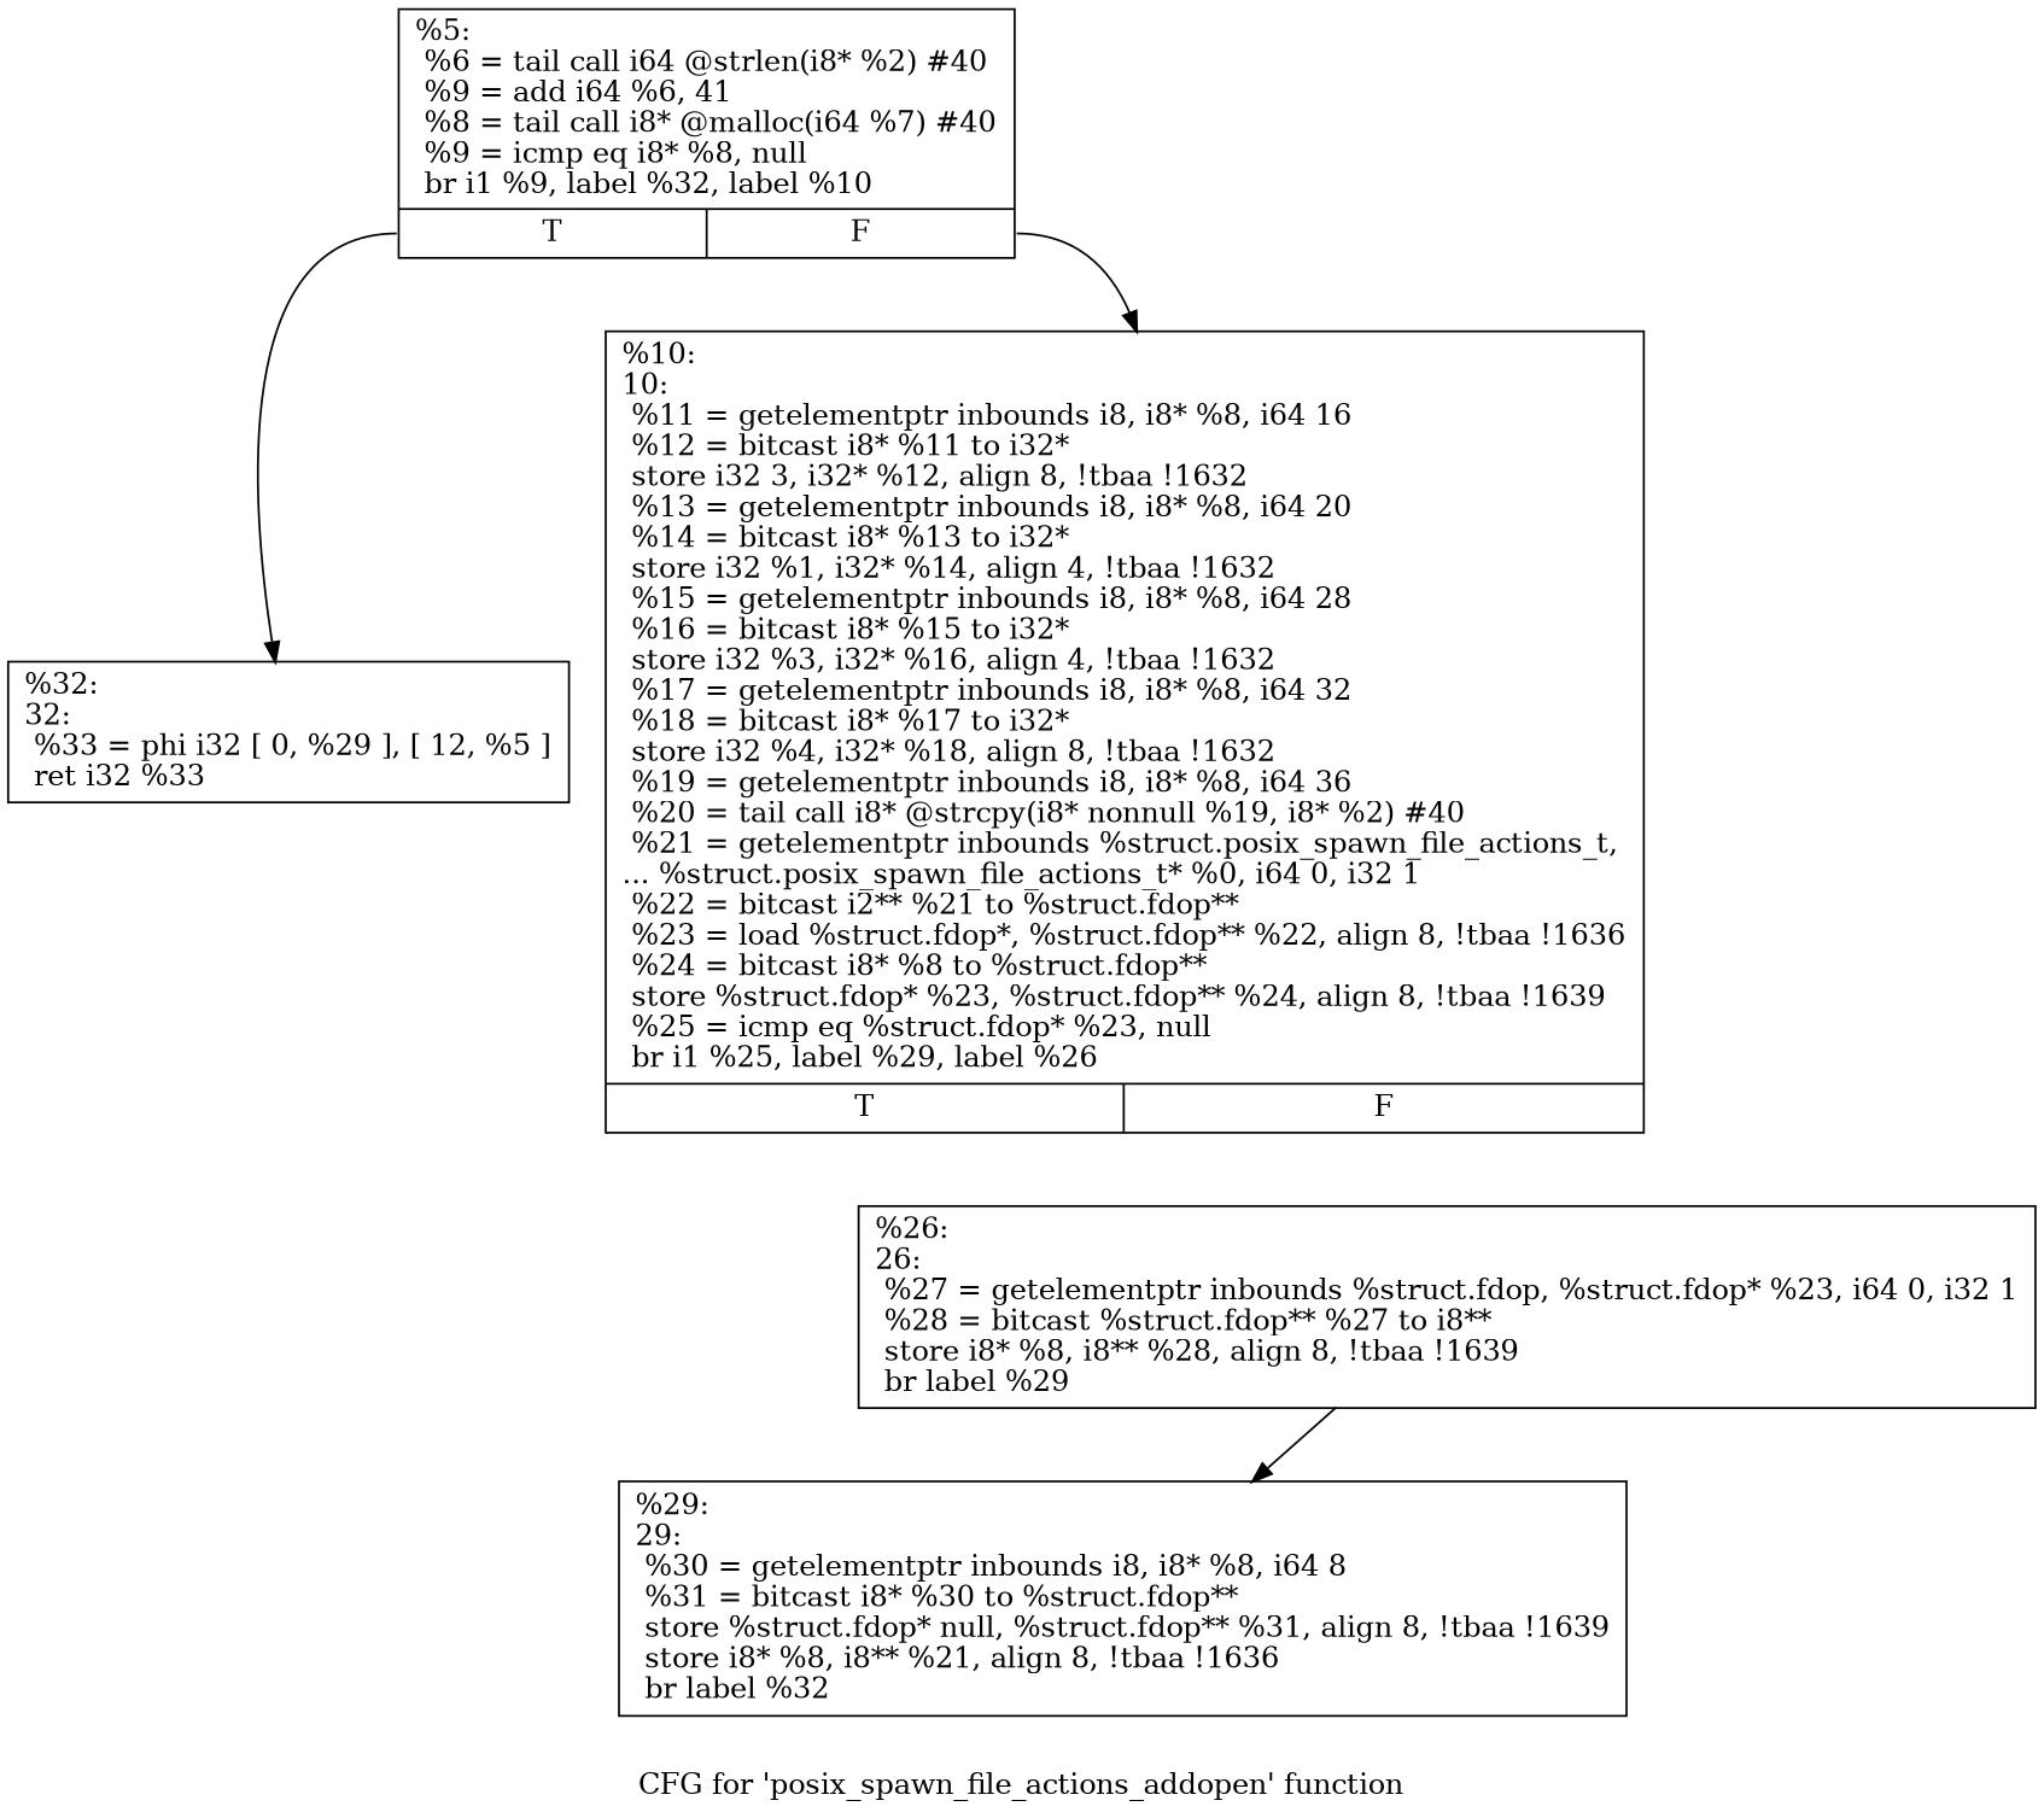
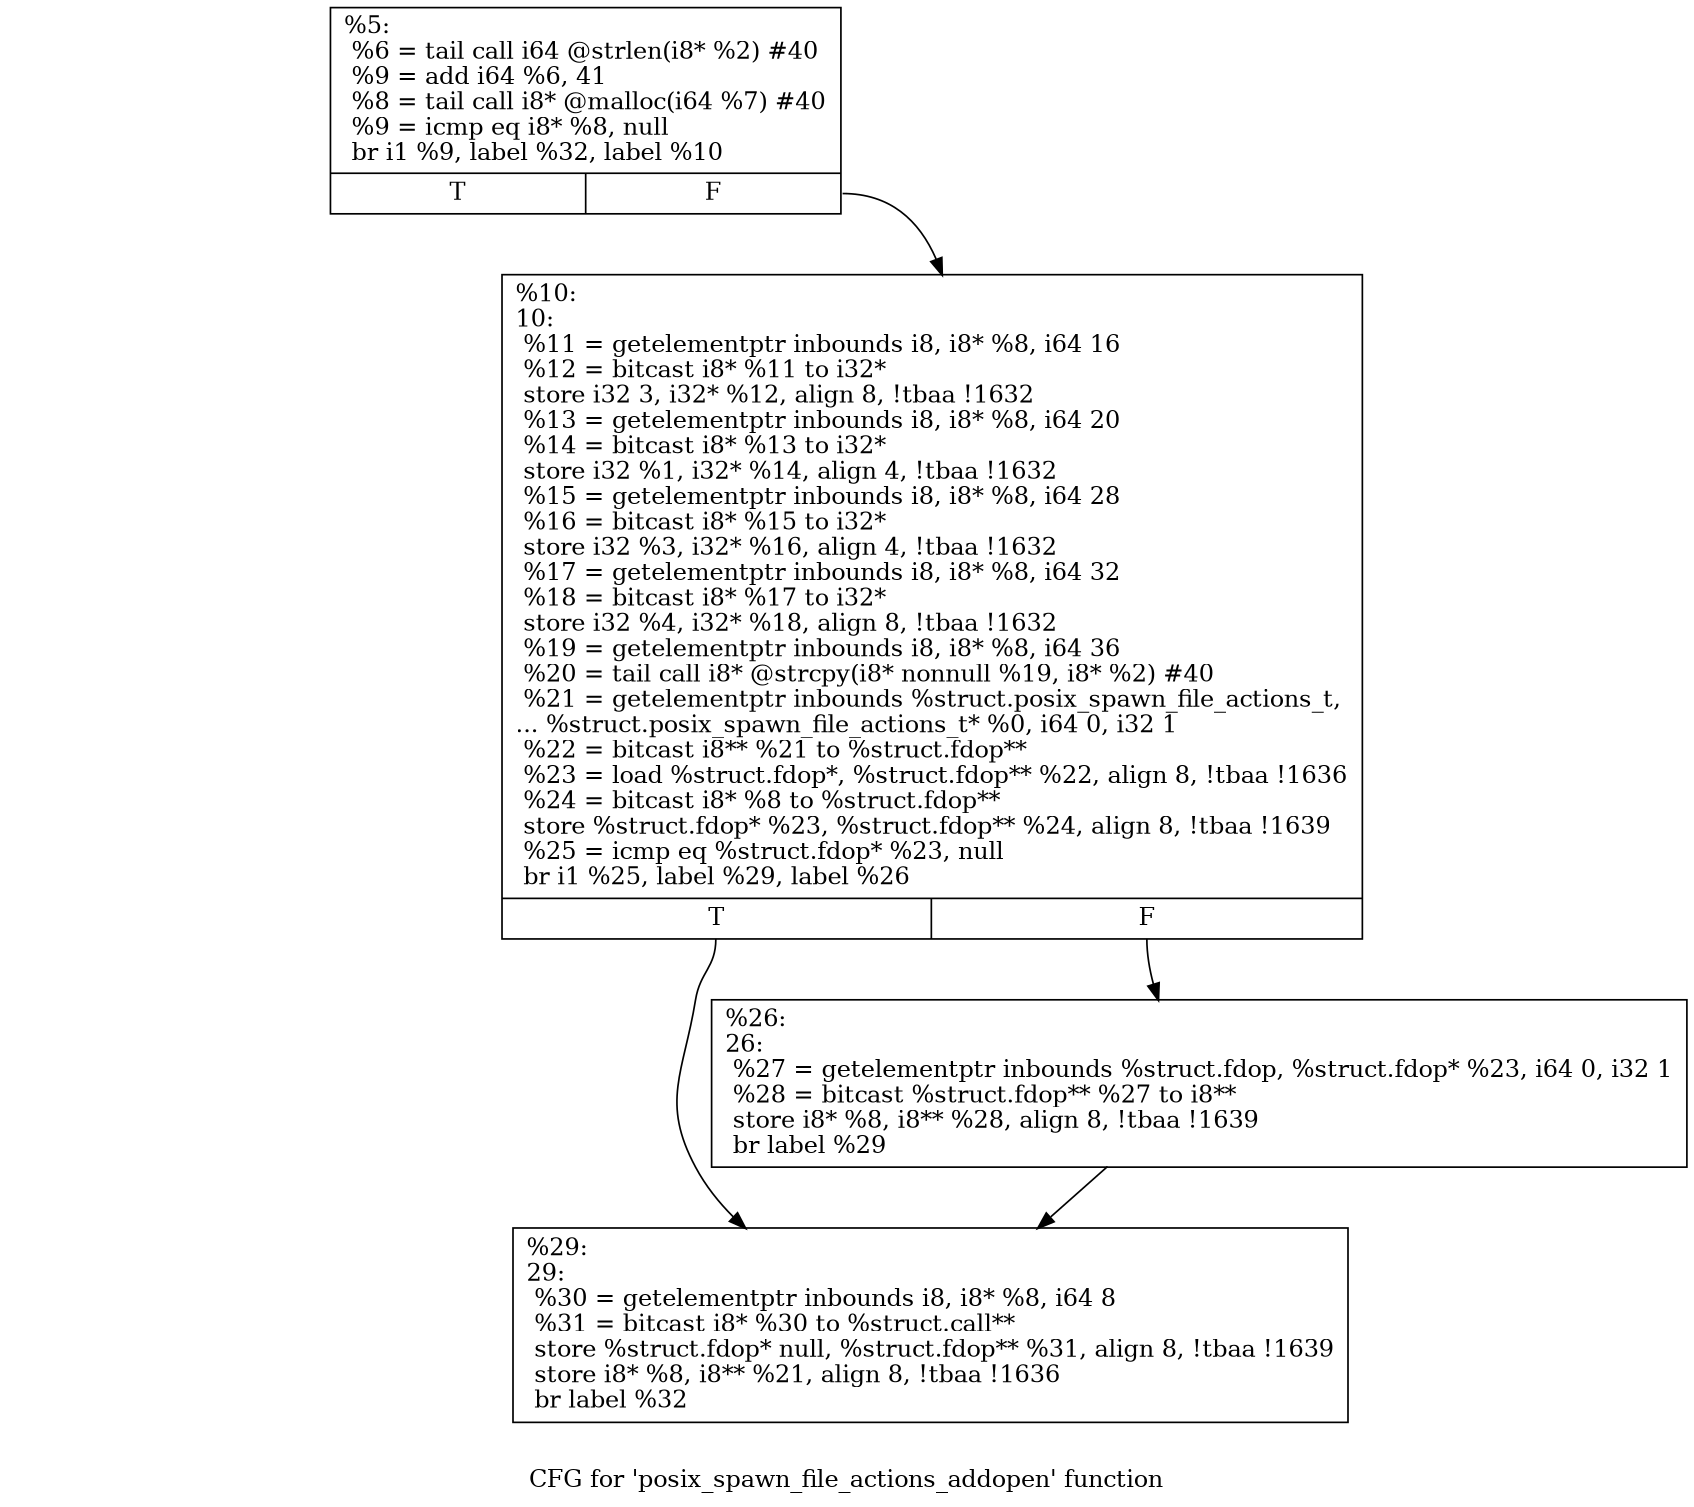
  digraph {
    label="CFG for 'posix_spawn_file_actions_addopen' function"
    node [shape=record]
    edge [tailport=s0]
    n1 [label="{%5:\l  %6 = tail call i64 @strlen(i8* %2) #40\l  %9 = add i64 %6, 41\l  %8 = tail call i8* @malloc(i64 %7) #40\l  %9 = icmp eq i8* %8, null\l  br i1 %9, label %32, label %10\l|{<s0>T|<s1>F}}"]
-   n2 [label="{%32:\l32:                                               \l  %33 = phi i32 [ 0, %29 ], [ 12, %5 ]\l  ret i32 %33\l}"]
-   n3 [label="{%10:\l10:                                               \l  %11 = getelementptr inbounds i8, i8* %8, i64 16\l  %12 = bitcast i8* %11 to i32*\l  store i32 3, i32* %12, align 8, !tbaa !1632\l  %13 = getelementptr inbounds i8, i8* %8, i64 20\l  %14 = bitcast i8* %13 to i32*\l  store i32 %1, i32* %14, align 4, !tbaa !1632\l  %15 = getelementptr inbounds i8, i8* %8, i64 28\l  %16 = bitcast i8* %15 to i32*\l  store i32 %3, i32* %16, align 4, !tbaa !1632\l  %17 = getelementptr inbounds i8, i8* %8, i64 32\l  %18 = bitcast i8* %17 to i32*\l  store i32 %4, i32* %18, align 8, !tbaa !1632\l  %19 = getelementptr inbounds i8, i8* %8, i64 36\l  %20 = tail call i8* @strcpy(i8* nonnull %19, i8* %2) #40\l  %21 = getelementptr inbounds %struct.posix_spawn_file_actions_t,\l... %struct.posix_spawn_file_actions_t* %0, i64 0, i32 1\l  %22 = bitcast i2** %21 to %struct.fdop**\l  %23 = load %struct.fdop*, %struct.fdop** %22, align 8, !tbaa !1636\l  %24 = bitcast i8* %8 to %struct.fdop**\l  store %struct.fdop* %23, %struct.fdop** %24, align 8, !tbaa !1639\l  %25 = icmp eq %struct.fdop* %23, null\l  br i1 %25, label %29, label %26\l|{<s0>T|<s1>F}}"]
-   n4 [label="{%29:\l29:                                               \l  %30 = getelementptr inbounds i8, i8* %8, i64 8\l  %31 = bitcast i8* %30 to %struct.fdop**\l  store %struct.fdop* null, %struct.fdop** %31, align 8, !tbaa !1639\l  store i8* %8, i8** %21, align 8, !tbaa !1636\l  br label %32\l}"]
+   n3 [label="{%10:\l10:                                               \l  %11 = getelementptr inbounds i8, i8* %8, i64 16\l  %12 = bitcast i8* %11 to i32*\l  store i32 3, i32* %12, align 8, !tbaa !1632\l  %13 = getelementptr inbounds i8, i8* %8, i64 20\l  %14 = bitcast i8* %13 to i32*\l  store i32 %1, i32* %14, align 4, !tbaa !1632\l  %15 = getelementptr inbounds i8, i8* %8, i64 28\l  %16 = bitcast i8* %15 to i32*\l  store i32 %3, i32* %16, align 4, !tbaa !1632\l  %17 = getelementptr inbounds i8, i8* %8, i64 32\l  %18 = bitcast i8* %17 to i32*\l  store i32 %4, i32* %18, align 8, !tbaa !1632\l  %19 = getelementptr inbounds i8, i8* %8, i64 36\l  %20 = tail call i8* @strcpy(i8* nonnull %19, i8* %2) #40\l  %21 = getelementptr inbounds %struct.posix_spawn_file_actions_t,\l... %struct.posix_spawn_file_actions_t* %0, i64 0, i32 1\l  %22 = bitcast i8** %21 to %struct.fdop**\l  %23 = load %struct.fdop*, %struct.fdop** %22, align 8, !tbaa !1636\l  %24 = bitcast i8* %8 to %struct.fdop**\l  store %struct.fdop* %23, %struct.fdop** %24, align 8, !tbaa !1639\l  %25 = icmp eq %struct.fdop* %23, null\l  br i1 %25, label %29, label %26\l|{<s0>T|<s1>F}}"]
+   n4 [label="{%29:\l29:                                               \l  %30 = getelementptr inbounds i8, i8* %8, i64 8\l  %31 = bitcast i8* %30 to %struct.call**\l  store %struct.fdop* null, %struct.fdop** %31, align 8, !tbaa !1639\l  store i8* %8, i8** %21, align 8, !tbaa !1636\l  br label %32\l}"]
    n5 [label="{%26:\l26:                                               \l  %27 = getelementptr inbounds %struct.fdop, %struct.fdop* %23, i64 0, i32 1\l  %28 = bitcast %struct.fdop** %27 to i8**\l  store i8* %8, i8** %28, align 8, !tbaa !1639\l  br label %29\l}"]
-   n1 -> n2
    n1 -> n3 [tailport=s1]
+   n3 -> n4
+   n3 -> n5 [tailport=s1]
    n5 -> n4 [tailport=""]
  }
